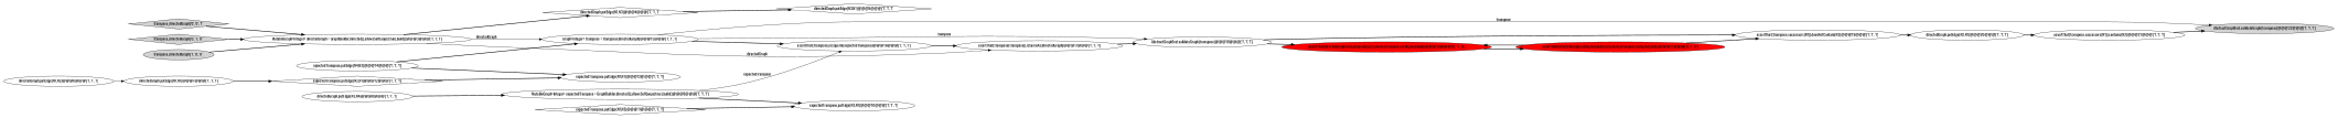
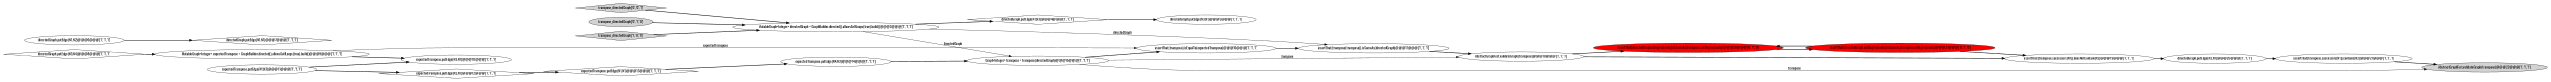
  digraph {
    fontname=Oswald
    rankdir=LR
    node [fillcolor=white fontname=Oswald shape=ellipse style=filled]
    edge [fontname=Oswald style=bold]
    n1 [label="assertThat(transpose.successors(N1)).contains(N2)@@@21@@@['1', '1', '1']"]
    n2 [fillcolor=lightgray label="AbstractGraphTest.validateGraph(transpose)@@@22@@@['1', '1', '1']"]
    n3 [fillcolor=lightgray label="transpose_directedGraph['0', '0', '1']" shape=diamond]
    n4 [label="MutableGraph<Integer> directedGraph = GraphBuilder.directed().allowsSelfLoops(true).build()@@@3@@@['1', '1', '1']"]
    n5 [label="assertThat(transpose(transpose)).isSameAs(directedGraph)@@@17@@@['1', '1', '1']"]
    n6 [label="Graph<Integer> transpose = transpose(directedGraph)@@@15@@@['1', '1', '1']"]
    n7 [label="directedGraph.putEdge(N1,N3)@@@4@@@['1', '1', '1']" shape=diamond]
    n8 [fillcolor=red label="assertThat(directedGraph.inDegree(node)).isSameAs(transpose.outDegree(node))@@@20@@@['0', '1', '0']"]
    n9 [fillcolor=red label="assertThat(directedGraph.outDegree(node)).isSameAs(transpose.inDegree(node))@@@21@@@['0', '1', '0']"]
    n10 [label="assertThat(transpose.successors(N1)).doesNotContain(N2)@@@19@@@['1', '1', '1']"]
    n11 [label="expectedTranspose.putEdge(N3,N1)@@@10@@@['1', '1', '1']"]
-   n12 [label="expectedTranspose.putEdge(N1,N3)@@@11@@@['1', '1', '1']" shape=diamond]
+   n12 [label="expectedTranspose.putEdge(N1,N3)@@@11@@@['1', '1', '1']"]
    n13 [label="expectedTranspose.putEdge(N2,N1)@@@12@@@['1', '1', '1']" shape=diamond]
    n14 [label="AbstractGraphTest.validateGraph(transpose)@@@18@@@['1', '1', '1']"]
    n15 [label="assertThat(transpose).isEqualTo(expectedTranspose)@@@16@@@['1', '1', '1']"]
    n16 [label="directedGraph.putEdge(N2,N1)@@@20@@@['1', '1', '1']"]
    n17 [label="MutableGraph<Integer> expectedTranspose = GraphBuilder.directed().allowsSelfLoops(true).build()@@@9@@@['1', '1', '1']"]
    n18 [label="expectedTranspose.putEdge(N4,N3)@@@14@@@['1', '1', '1']"]
-   n19 [label="directedGraph.putEdge(N3,N1)@@@5@@@['1', '1', '1']" shape=diamond]
+   n19 [label="directedGraph.putEdge(N3,N1)@@@5@@@['1', '1', '1']"]
    n20 [label="directedGraph.putEdge(N1,N2)@@@6@@@['1', '1', '1']"]
-   n21 [label="directedGraph.putEdge(N1,N1)@@@7@@@['1', '1', '1']"]
-   n22 [label="expectedTranspose.putEdge(N1,N1)@@@13@@@['1', '1', '1']"]
-   n23 [fillcolor=lightgray label="transpose_directedGraph['0', '1', '0']" shape=diamond]
-   n24 [label="directedGraph.putEdge(N3,N4)@@@8@@@['1', '1', '1']"]
-   n25 [fillcolor=lightgray label="transpose_directedGraph['1', '0', '0']"]
+   n21 [label="directedGraph.putEdge(N1,N1)@@@7@@@['1', '1', '1']" shape=diamond]
+   n22 [label="expectedTranspose.putEdge(N1,N1)@@@13@@@['1', '1', '1']" shape=diamond]
+   n23 [fillcolor=lightgray label="transpose_directedGraph['0', '1', '0']"]
+   n24 [label="directedGraph.putEdge(N3,N4)@@@8@@@['1', '1', '1']" shape=diamond]
+   n25 [fillcolor=lightgray label="transpose_directedGraph['1', '0', '0']" shape=diamond]
    n1 -> n2
    n3 -> n4
    n4 -> n5 [label=directedGraph style=solid]
    n4 -> n6 [label=directedGraph style=solid]
    n4 -> n7
    n5 -> n14
    n6 -> n2 [label=transpose style=solid]
    n6 -> n14 [label=transpose style=solid]
    n6 -> n15
    n7 -> n19
    n8 -> n9
    n9 -> n8
    n9 -> n10
    n10 -> n16
    n12 -> n11
-   n21 -> n13
+   n12 -> n13
    n13 -> n22
    n14 -> n8
    n14 -> n10
    n15 -> n5
    n16 -> n1
    n17 -> n11
    n17 -> n15 [label=expectedTranspose style=solid]
    n18 -> n6
-   n20 -> n21 [style=solid]
-   n18 -> n22
+   n20 -> n21
+   n22 -> n18
    n23 -> n4
    n24 -> n17
    n25 -> n4
  }
